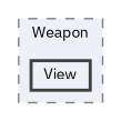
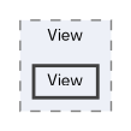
  digraph {
    compound=true
    fontname="IBM Plex Sans"
    n1 [color=grey25 fillcolor="#edf0f7" fontname="IBM Plex Sans" fontsize=10 height=0.2 label=View shape=box style="filled,bold" width=0.4]
    subgraph cluster_1 {
      bgcolor="#edf0f7"
      fontsize=10
-     label=Weapon
+     label=View
      pencolor=grey50
      style="filled,dashed"
      n1
    }
  }
